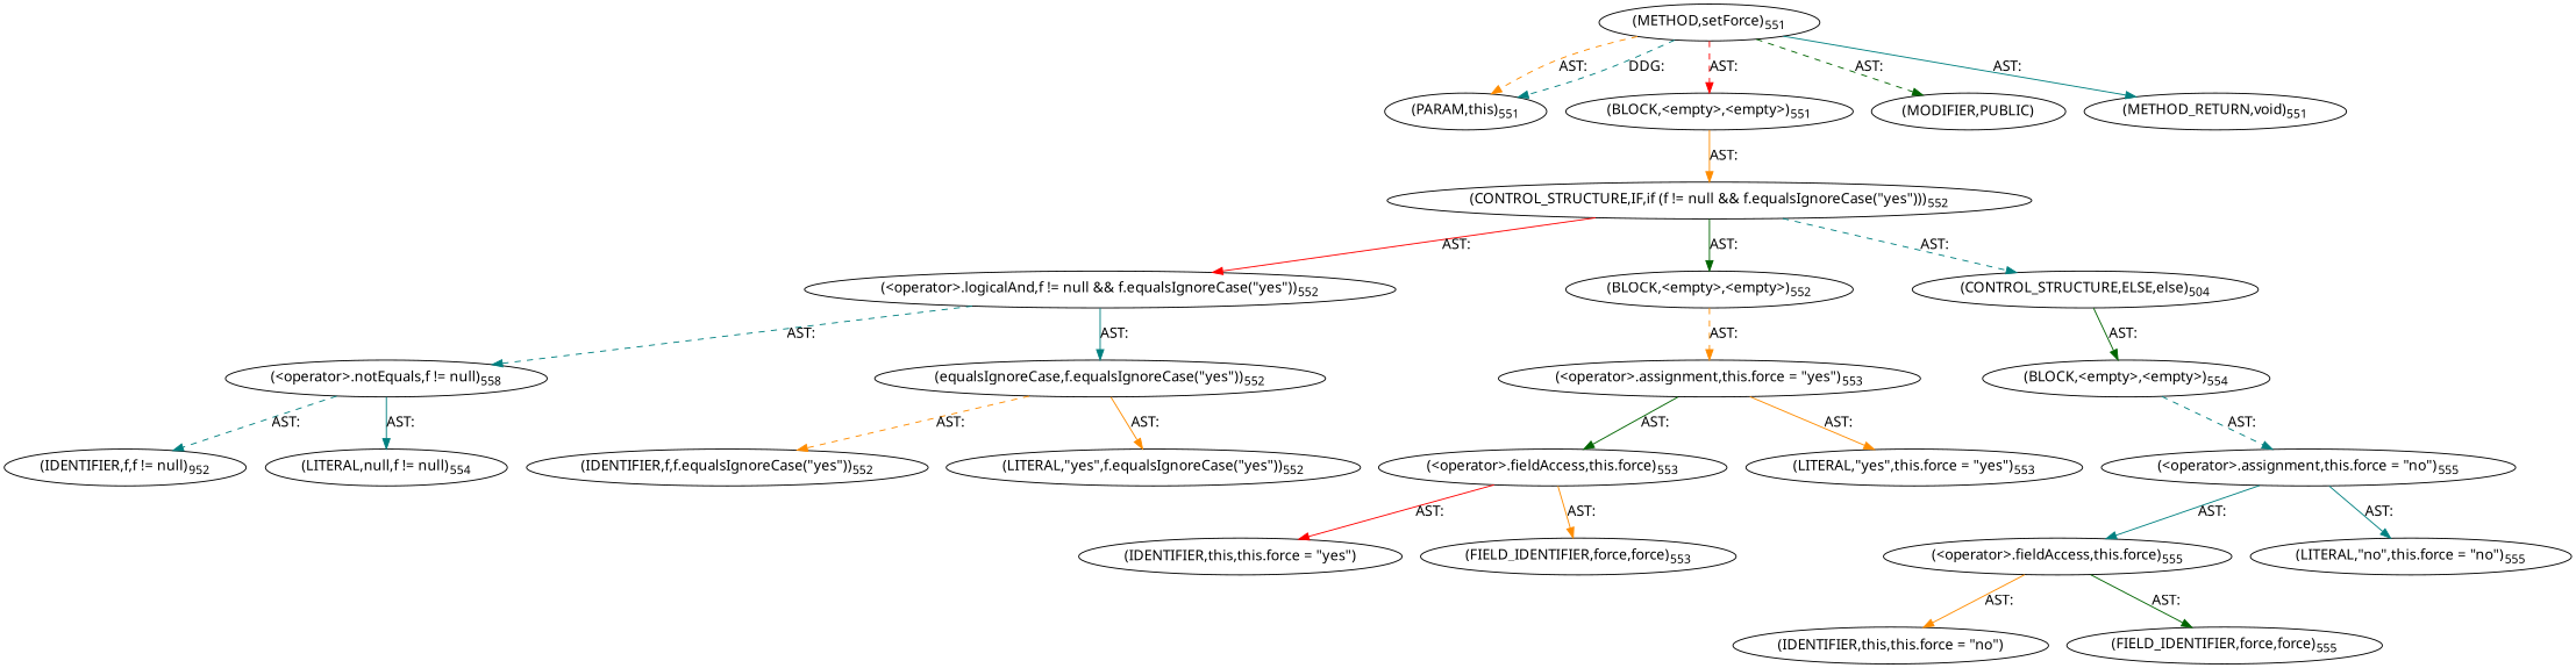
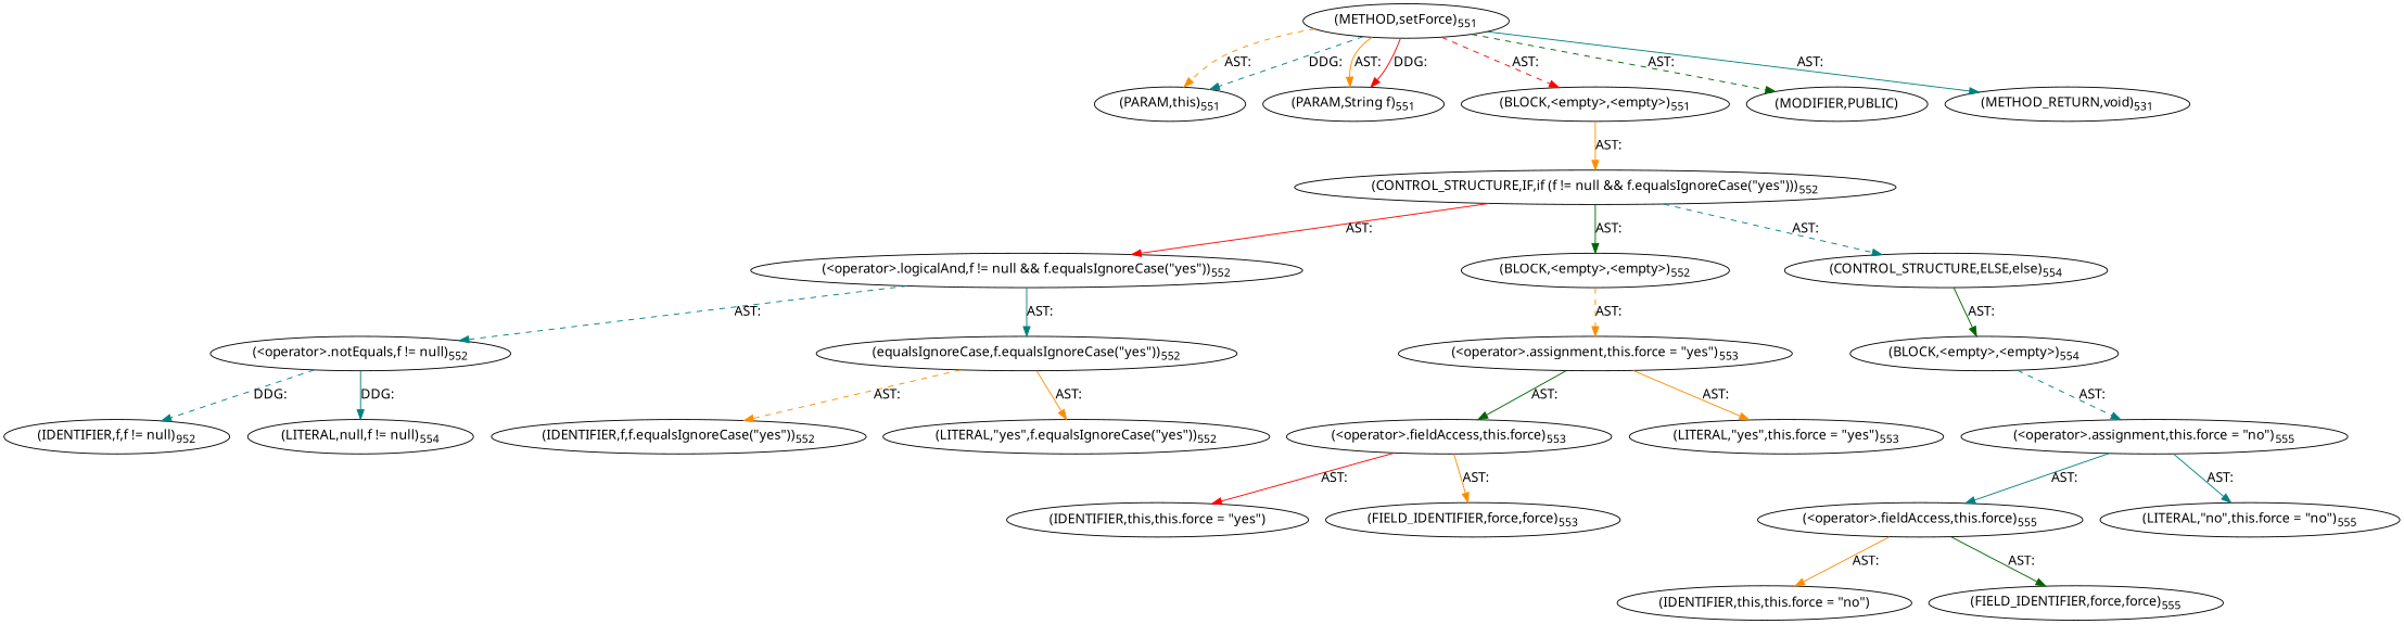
  digraph {
    fontname="Noto Sans"
    node [fontname="Noto Sans"]
    edge [color=teal fontname="Noto Sans" style=solid]
    n1 [label=<(METHOD,setForce)<SUB>551</SUB>>]
    n2 [label=<(PARAM,this)<SUB>551</SUB>>]
+   n3 [label=<(PARAM,String f)<SUB>551</SUB>>]
    n4 [label=<(BLOCK,&lt;empty&gt;,&lt;empty&gt;)<SUB>551</SUB>>]
    n5 [label=<(MODIFIER,PUBLIC)>]
-   n6 [label=<(METHOD_RETURN,void)<SUB>551</SUB>>]
+   n6 [label=<(METHOD_RETURN,void)<SUB>531</SUB>>]
    n7 [label=<(CONTROL_STRUCTURE,IF,if (f != null &amp;&amp; f.equalsIgnoreCase(&quot;yes&quot;)))<SUB>552</SUB>>]
    n8 [label=<(&lt;operator&gt;.logicalAnd,f != null &amp;&amp; f.equalsIgnoreCase(&quot;yes&quot;))<SUB>552</SUB>>]
    n9 [label=<(BLOCK,&lt;empty&gt;,&lt;empty&gt;)<SUB>552</SUB>>]
-   n10 [label=<(CONTROL_STRUCTURE,ELSE,else)<SUB>504</SUB>>]
-   n11 [label=<(&lt;operator&gt;.notEquals,f != null)<SUB>558</SUB>>]
+   n10 [label=<(CONTROL_STRUCTURE,ELSE,else)<SUB>554</SUB>>]
+   n11 [label=<(&lt;operator&gt;.notEquals,f != null)<SUB>552</SUB>>]
    n12 [label=<(equalsIgnoreCase,f.equalsIgnoreCase(&quot;yes&quot;))<SUB>552</SUB>>]
    n13 [label=<(&lt;operator&gt;.assignment,this.force = &quot;yes&quot;)<SUB>553</SUB>>]
    n14 [label=<(BLOCK,&lt;empty&gt;,&lt;empty&gt;)<SUB>554</SUB>>]
    n15 [label=<(IDENTIFIER,f,f != null)<SUB>952</SUB>>]
    n16 [label=<(LITERAL,null,f != null)<SUB>554</SUB>>]
    n17 [label=<(IDENTIFIER,f,f.equalsIgnoreCase(&quot;yes&quot;))<SUB>552</SUB>>]
    n18 [label=<(LITERAL,&quot;yes&quot;,f.equalsIgnoreCase(&quot;yes&quot;))<SUB>552</SUB>>]
    n19 [label=<(&lt;operator&gt;.fieldAccess,this.force)<SUB>553</SUB>>]
    n20 [label=<(LITERAL,&quot;yes&quot;,this.force = &quot;yes&quot;)<SUB>553</SUB>>]
    n21 [label=<(IDENTIFIER,this,this.force = &quot;yes&quot;)>]
    n22 [label=<(FIELD_IDENTIFIER,force,force)<SUB>553</SUB>>]
    n23 [label=<(&lt;operator&gt;.assignment,this.force = &quot;no&quot;)<SUB>555</SUB>>]
    n24 [label=<(&lt;operator&gt;.fieldAccess,this.force)<SUB>555</SUB>>]
    n25 [label=<(LITERAL,&quot;no&quot;,this.force = &quot;no&quot;)<SUB>555</SUB>>]
    n26 [label=<(IDENTIFIER,this,this.force = &quot;no&quot;)>]
    n27 [label=<(FIELD_IDENTIFIER,force,force)<SUB>555</SUB>>]
    n1 -> n2 [color=darkorange label="AST: " style=dashed]
    n1 -> n2 [label="DDG: " style=dashed]
+   n1 -> n3 [color=darkorange label="AST: "]
+   n1 -> n3 [color=red label="DDG: "]
    n1 -> n4 [color=red label="AST: " style=dashed]
    n1 -> n5 [color=darkgreen label="AST: " style=dashed]
    n1 -> n6 [label="AST: "]
    n4 -> n7 [color=darkorange label="AST: "]
    n7 -> n8 [color=red label="AST: "]
    n7 -> n9 [color=darkgreen label="AST: "]
    n7 -> n10 [label="AST: " style=dashed]
    n8 -> n11 [label="AST: " style=dashed]
    n8 -> n12 [label="AST: "]
    n9 -> n13 [color=darkorange label="AST: " style=dashed]
    n10 -> n14 [color=darkgreen label="AST: "]
-   n11 -> n15 [label="AST: " style=dashed]
-   n11 -> n16 [label="AST: "]
+   n11 -> n15 [label="DDG: " style=dashed]
+   n11 -> n16 [label="DDG: "]
    n12 -> n17 [color=darkorange label="AST: " style=dashed]
    n12 -> n18 [color=darkorange label="AST: "]
    n13 -> n19 [color=darkgreen label="AST: "]
    n13 -> n20 [color=darkorange label="AST: "]
    n14 -> n23 [label="AST: " style=dashed]
    n19 -> n21 [color=red label="AST: "]
    n19 -> n22 [color=darkorange label="AST: "]
    n23 -> n24 [label="AST: "]
    n23 -> n25 [label="AST: "]
    n24 -> n26 [color=darkorange label="AST: "]
    n24 -> n27 [color=darkgreen label="AST: "]
  }
